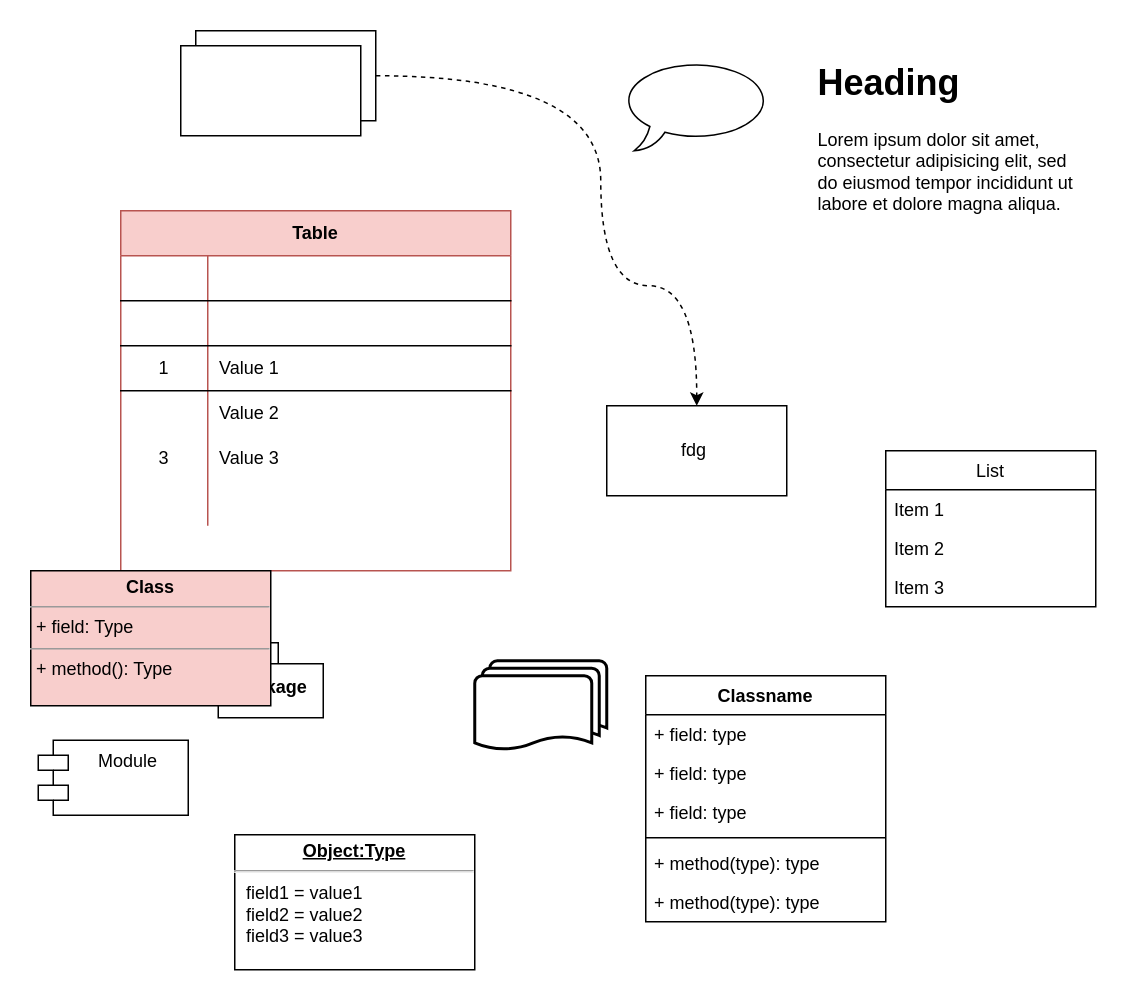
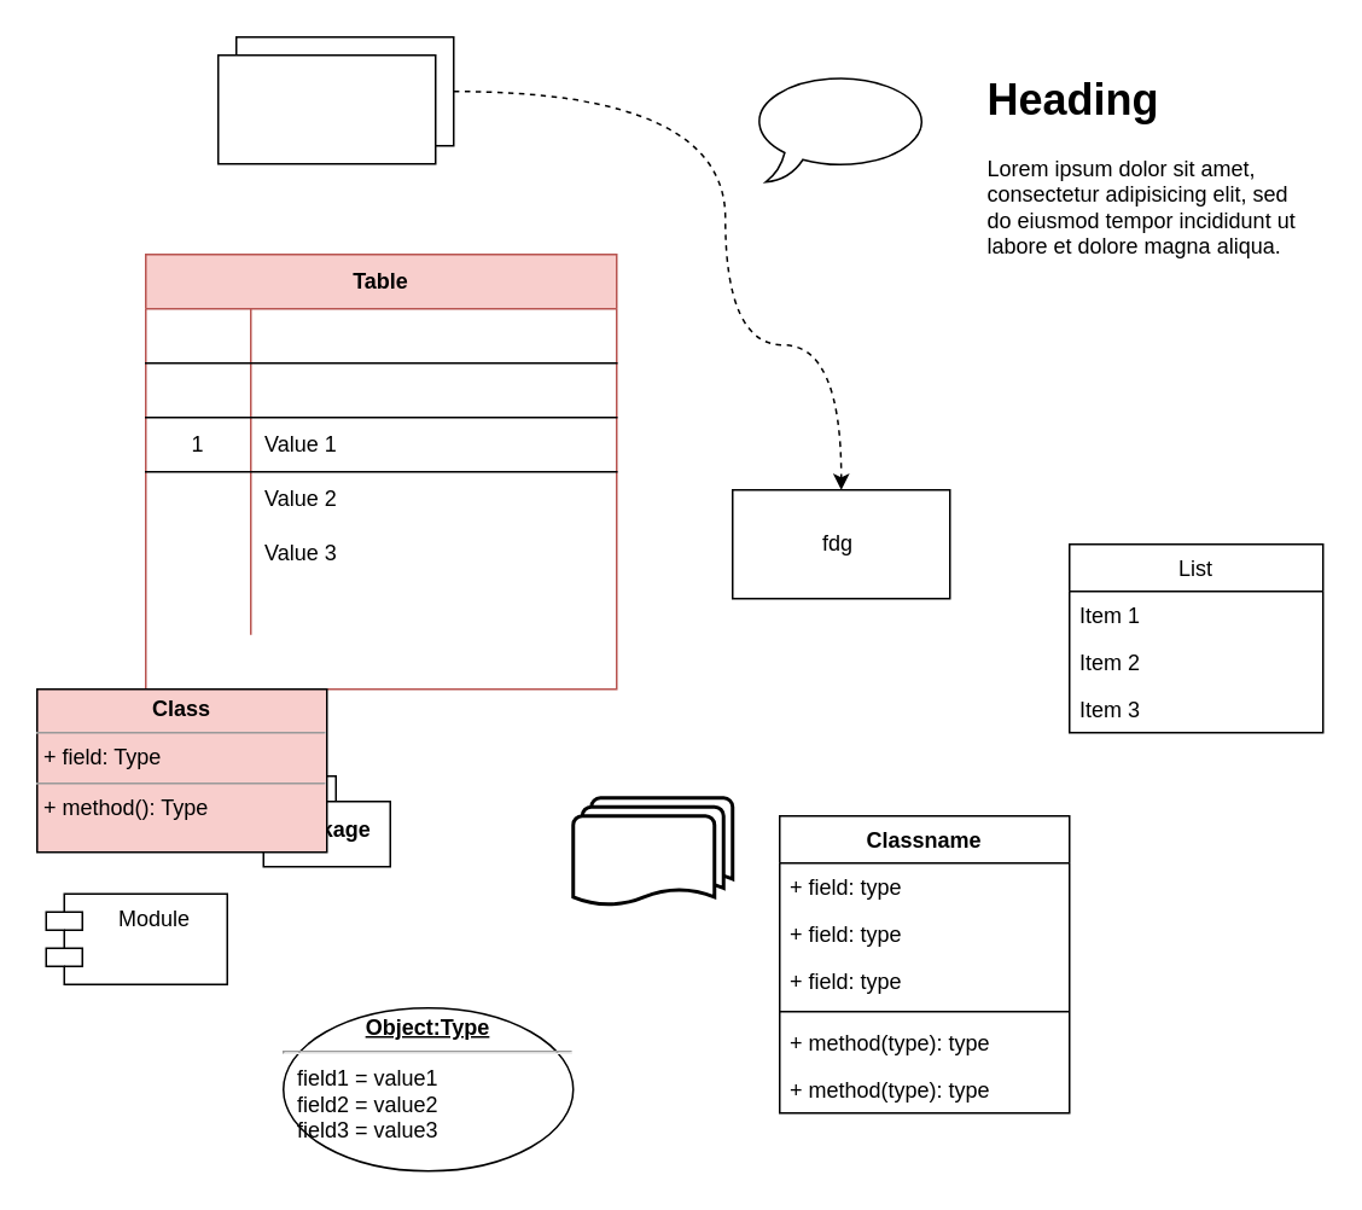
  <mxCell id="0" />
  <mxCell id="1" parent="0" />
  <mxCell id="2" value="Table" style="shape=table;html=1;whiteSpace=wrap;startSize=30;container=1;collapsible=0;childLayout=tableLayout;fixedRows=1;rowLines=0;fontStyle=1;align=center;fillColor=#f8cecc;strokeColor=#b85450;" parent="1" vertex="1"><mxGeometry x="80" y="140" width="260" height="240" as="geometry" /></mxCell>
  <mxCell id="3" style="shape=partialRectangle;html=1;whiteSpace=wrap;collapsible=0;dropTarget=0;pointerEvents=0;fillColor=none;top=0;left=0;bottom=1;right=0;points=[[0,0.5],[1,0.5]];portConstraint=eastwest;" vertex="1" parent="2"><mxGeometry y="30" width="260" height="30" as="geometry" /></mxCell>
  <mxCell id="4" style="shape=partialRectangle;html=1;whiteSpace=wrap;connectable=0;fillColor=none;top=0;left=0;bottom=0;right=0;overflow=hidden;" vertex="1" parent="3"><mxGeometry width="58" height="30" as="geometry" /></mxCell>
  <mxCell id="5" style="shape=partialRectangle;html=1;whiteSpace=wrap;connectable=0;fillColor=none;top=0;left=0;bottom=0;right=0;align=left;spacingLeft=6;overflow=hidden;" vertex="1" parent="3"><mxGeometry x="58" width="202" height="30" as="geometry" /></mxCell>
  <mxCell id="6" style="shape=partialRectangle;html=1;whiteSpace=wrap;collapsible=0;dropTarget=0;pointerEvents=0;fillColor=none;top=0;left=0;bottom=1;right=0;points=[[0,0.5],[1,0.5]];portConstraint=eastwest;" vertex="1" parent="2"><mxGeometry y="60" width="260" height="30" as="geometry" /></mxCell>
  <mxCell id="7" style="shape=partialRectangle;html=1;whiteSpace=wrap;connectable=0;fillColor=none;top=0;left=0;bottom=0;right=0;overflow=hidden;" vertex="1" parent="6"><mxGeometry width="58" height="30" as="geometry" /></mxCell>
  <mxCell id="8" style="shape=partialRectangle;html=1;whiteSpace=wrap;connectable=0;fillColor=none;top=0;left=0;bottom=0;right=0;align=left;spacingLeft=6;overflow=hidden;" vertex="1" parent="6"><mxGeometry x="58" width="202" height="30" as="geometry" /></mxCell>
  <mxCell id="9" value="" style="shape=partialRectangle;html=1;whiteSpace=wrap;collapsible=0;dropTarget=0;pointerEvents=0;fillColor=none;top=0;left=0;bottom=1;right=0;points=[[0,0.5],[1,0.5]];portConstraint=eastwest;" parent="2" vertex="1"><mxGeometry y="90" width="260" height="30" as="geometry" /></mxCell>
  <mxCell id="10" value="1" style="shape=partialRectangle;html=1;whiteSpace=wrap;connectable=0;fillColor=none;top=0;left=0;bottom=0;right=0;overflow=hidden;" parent="9" vertex="1"><mxGeometry width="58" height="30" as="geometry" /></mxCell>
  <mxCell id="11" value="Value 1" style="shape=partialRectangle;html=1;whiteSpace=wrap;connectable=0;fillColor=none;top=0;left=0;bottom=0;right=0;align=left;spacingLeft=6;overflow=hidden;" parent="9" vertex="1"><mxGeometry x="58" width="202" height="30" as="geometry" /></mxCell>
  <mxCell id="12" value="" style="shape=partialRectangle;html=1;whiteSpace=wrap;collapsible=0;dropTarget=0;pointerEvents=0;fillColor=none;top=0;left=0;bottom=0;right=0;points=[[0,0.5],[1,0.5]];portConstraint=eastwest;" parent="2" vertex="1"><mxGeometry y="120" width="260" height="30" as="geometry" /></mxCell>
  <mxCell id="13" value="Value 2" style="shape=partialRectangle;html=1;whiteSpace=wrap;connectable=0;fillColor=none;top=0;left=0;bottom=0;right=0;align=left;spacingLeft=6;overflow=hidden;" parent="12" vertex="1"><mxGeometry x="58" width="202" height="30" as="geometry" /></mxCell>
  <mxCell id="14" value="" style="shape=partialRectangle;html=1;whiteSpace=wrap;collapsible=0;dropTarget=0;pointerEvents=0;fillColor=none;top=0;left=0;bottom=0;right=0;points=[[0,0.5],[1,0.5]];portConstraint=eastwest;" parent="2" vertex="1"><mxGeometry y="150" width="260" height="30" as="geometry" /></mxCell>
- <mxCell id="15" value="3" style="shape=partialRectangle;html=1;whiteSpace=wrap;connectable=0;fillColor=none;top=0;left=0;bottom=0;right=0;overflow=hidden;" parent="14" vertex="1"><mxGeometry width="58" height="30" as="geometry" /></mxCell>
  <mxCell id="16" value="Value 3" style="shape=partialRectangle;html=1;whiteSpace=wrap;connectable=0;fillColor=none;top=0;left=0;bottom=0;right=0;align=left;spacingLeft=6;overflow=hidden;" parent="14" vertex="1"><mxGeometry x="58" width="202" height="30" as="geometry" /></mxCell>
  <mxCell id="17" style="shape=partialRectangle;html=1;whiteSpace=wrap;collapsible=0;dropTarget=0;pointerEvents=0;fillColor=none;top=0;left=0;bottom=0;right=0;points=[[0,0.5],[1,0.5]];portConstraint=eastwest;" vertex="1" parent="2"><mxGeometry y="180" width="260" height="30" as="geometry" /></mxCell>
  <mxCell id="18" style="shape=partialRectangle;html=1;whiteSpace=wrap;connectable=0;fillColor=none;top=0;left=0;bottom=0;right=0;overflow=hidden;" vertex="1" parent="17"><mxGeometry width="58" height="30" as="geometry" /></mxCell>
  <mxCell id="19" style="shape=partialRectangle;html=1;whiteSpace=wrap;connectable=0;fillColor=none;top=0;left=0;bottom=0;right=0;align=left;spacingLeft=6;overflow=hidden;" vertex="1" parent="17"><mxGeometry x="58" width="202" height="30" as="geometry" /></mxCell>
  <mxCell id="20" value="" style="edgeStyle=orthogonalEdgeStyle;orthogonalLoop=1;jettySize=auto;html=1;dashed=1;curved=1;" edge="1" parent="1" source="21" target="22"><mxGeometry relative="1" as="geometry"><Array as="points"><mxPoint x="400" y="50" /><mxPoint x="400" y="190" /></Array></mxGeometry></mxCell>
  <mxCell id="21" value="fdg&amp;nbsp;" style="rounded=0;whiteSpace=wrap;html=1;" vertex="1" parent="1"><mxGeometry x="130" y="20" width="120" height="60" as="geometry" /></mxCell>
  <mxCell id="22" value="fdg&amp;nbsp;" style="rounded=0;whiteSpace=wrap;html=1;" vertex="1" parent="1"><mxGeometry x="404" y="270" width="120" height="60" as="geometry" /></mxCell>
  <mxCell id="23" value="&lt;h1&gt;Heading&lt;/h1&gt;&lt;p&gt;Lorem ipsum dolor sit amet, consectetur adipisicing elit, sed do eiusmod tempor incididunt ut labore et dolore magna aliqua.&lt;/p&gt;" style="text;html=1;strokeColor=none;fillColor=none;spacing=5;spacingTop=-20;whiteSpace=wrap;overflow=hidden;rounded=0;" vertex="1" parent="1"><mxGeometry x="540" y="35" width="190" height="120" as="geometry" /></mxCell>
  <mxCell id="24" value="List" style="swimlane;fontStyle=0;childLayout=stackLayout;horizontal=1;startSize=26;fillColor=none;horizontalStack=0;resizeParent=1;resizeParentMax=0;resizeLast=0;collapsible=1;marginBottom=0;" vertex="1" parent="1"><mxGeometry x="590" y="300" width="140" height="104" as="geometry" /></mxCell>
  <mxCell id="25" value="Item 1" style="text;strokeColor=none;fillColor=none;align=left;verticalAlign=top;spacingLeft=4;spacingRight=4;overflow=hidden;rotatable=0;points=[[0,0.5],[1,0.5]];portConstraint=eastwest;" vertex="1" parent="24"><mxGeometry y="26" width="140" height="26" as="geometry" /></mxCell>
  <mxCell id="26" value="Item 2" style="text;strokeColor=none;fillColor=none;align=left;verticalAlign=top;spacingLeft=4;spacingRight=4;overflow=hidden;rotatable=0;points=[[0,0.5],[1,0.5]];portConstraint=eastwest;" vertex="1" parent="24"><mxGeometry y="52" width="140" height="26" as="geometry" /></mxCell>
  <mxCell id="27" value="Item 3" style="text;strokeColor=none;fillColor=none;align=left;verticalAlign=top;spacingLeft=4;spacingRight=4;overflow=hidden;rotatable=0;points=[[0,0.5],[1,0.5]];portConstraint=eastwest;" vertex="1" parent="24"><mxGeometry y="78" width="140" height="26" as="geometry" /></mxCell>
  <mxCell id="28" value="" style="rounded=0;whiteSpace=wrap;html=1;" vertex="1" parent="1"><mxGeometry x="120" y="30" width="120" height="60" as="geometry" /></mxCell>
  <mxCell id="29" value="" style="whiteSpace=wrap;html=1;shape=mxgraph.basic.oval_callout" vertex="1" parent="1"><mxGeometry x="414" y="40" width="100" height="60" as="geometry" /></mxCell>
  <mxCell id="30" value="" style="strokeWidth=2;html=1;shape=mxgraph.flowchart.multi-document;whiteSpace=wrap;" vertex="1" parent="1"><mxGeometry x="316" y="440" width="88" height="60" as="geometry" /></mxCell>
  <mxCell id="31" value="Classname" style="swimlane;fontStyle=1;align=center;verticalAlign=top;childLayout=stackLayout;horizontal=1;startSize=26;horizontalStack=0;resizeParent=1;resizeParentMax=0;resizeLast=0;collapsible=1;marginBottom=0;" vertex="1" parent="1"><mxGeometry x="430" y="450" width="160" height="164" as="geometry"><mxRectangle x="440" y="470" width="100" height="26" as="alternateBounds" /></mxGeometry></mxCell>
  <mxCell id="32" value="+ field: type" style="text;strokeColor=none;fillColor=none;align=left;verticalAlign=top;spacingLeft=4;spacingRight=4;overflow=hidden;rotatable=0;points=[[0,0.5],[1,0.5]];portConstraint=eastwest;" vertex="1" parent="31"><mxGeometry y="26" width="160" height="26" as="geometry" /></mxCell>
  <mxCell id="33" value="+ field: type" style="text;strokeColor=none;fillColor=none;align=left;verticalAlign=top;spacingLeft=4;spacingRight=4;overflow=hidden;rotatable=0;points=[[0,0.5],[1,0.5]];portConstraint=eastwest;" vertex="1" parent="31"><mxGeometry y="52" width="160" height="26" as="geometry" /></mxCell>
  <mxCell id="34" value="+ field: type" style="text;strokeColor=none;fillColor=none;align=left;verticalAlign=top;spacingLeft=4;spacingRight=4;overflow=hidden;rotatable=0;points=[[0,0.5],[1,0.5]];portConstraint=eastwest;" vertex="1" parent="31"><mxGeometry y="78" width="160" height="26" as="geometry" /></mxCell>
  <mxCell id="35" value="" style="line;strokeWidth=1;fillColor=none;align=left;verticalAlign=middle;spacingTop=-1;spacingLeft=3;spacingRight=3;rotatable=0;labelPosition=right;points=[];portConstraint=eastwest;" vertex="1" parent="31"><mxGeometry y="104" width="160" height="8" as="geometry" /></mxCell>
  <mxCell id="36" value="+ method(type): type" style="text;strokeColor=none;fillColor=none;align=left;verticalAlign=top;spacingLeft=4;spacingRight=4;overflow=hidden;rotatable=0;points=[[0,0.5],[1,0.5]];portConstraint=eastwest;" vertex="1" parent="31"><mxGeometry y="112" width="160" height="26" as="geometry" /></mxCell>
  <mxCell id="37" value="+ method(type): type" style="text;strokeColor=none;fillColor=none;align=left;verticalAlign=top;spacingLeft=4;spacingRight=4;overflow=hidden;rotatable=0;points=[[0,0.5],[1,0.5]];portConstraint=eastwest;" vertex="1" parent="31"><mxGeometry y="138" width="160" height="26" as="geometry" /></mxCell>
  <mxCell id="38" value="Module" style="shape=module;align=left;spacingLeft=20;align=center;verticalAlign=top;" vertex="1" parent="1"><mxGeometry x="25" y="493" width="100" height="50" as="geometry" /></mxCell>
  <mxCell id="39" value="package" style="shape=folder;fontStyle=1;spacingTop=10;tabWidth=40;tabHeight=14;tabPosition=left;html=1;" vertex="1" parent="1"><mxGeometry x="145" y="428" width="70" height="50" as="geometry" /></mxCell>
- <mxCell id="40" value="&lt;p style=&quot;margin:0px;margin-top:4px;text-align:center;text-decoration:underline;&quot;&gt;&lt;b&gt;Object:Type&lt;/b&gt;&lt;/p&gt;&lt;hr/&gt;&lt;p style=&quot;margin:0px;margin-left:8px;&quot;&gt;field1 = value1&lt;br/&gt;field2 = value2&lt;br&gt;field3 = value3&lt;/p&gt;" style="verticalAlign=top;align=left;overflow=fill;fontSize=12;fontFamily=Helvetica;html=1;" vertex="1" parent="1"><mxGeometry x="156" y="556" width="160" height="90" as="geometry" /></mxCell>
+ <mxCell id="40" value="&lt;p style=&quot;margin:0px;margin-top:4px;text-align:center;text-decoration:underline;&quot;&gt;&lt;b&gt;Object:Type&lt;/b&gt;&lt;/p&gt;&lt;hr/&gt;&lt;p style=&quot;margin:0px;margin-left:8px;&quot;&gt;field1 = value1&lt;br/&gt;field2 = value2&lt;br&gt;field3 = value3&lt;/p&gt;" style="ellipse;verticalAlign=top;align=left;overflow=fill;fontSize=12;fontFamily=Helvetica;html=1;" vertex="1" parent="1"><mxGeometry x="156" y="556" width="160" height="90" as="geometry" /></mxCell>
  <mxCell id="41" value="&lt;p style=&quot;margin:0px;margin-top:4px;text-align:center;&quot;&gt;&lt;b&gt;Class&lt;/b&gt;&lt;/p&gt;&lt;hr size=&quot;1&quot;/&gt;&lt;p style=&quot;margin:0px;margin-left:4px;&quot;&gt;+ field: Type&lt;/p&gt;&lt;hr size=&quot;1&quot;/&gt;&lt;p style=&quot;margin:0px;margin-left:4px;&quot;&gt;+ method(): Type&lt;/p&gt;" style="verticalAlign=top;align=left;overflow=fill;fontSize=12;fontFamily=Helvetica;html=1;fillColor=#f8cecc;" vertex="1" parent="1"><mxGeometry x="20" y="380" width="160" height="90" as="geometry" /></mxCell>
